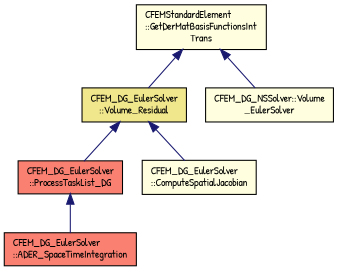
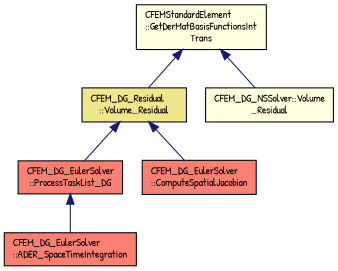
  digraph {
    fontname="Patrick Hand"
    rankdir=TB
    node [color=black fillcolor=salmon fontname="Patrick Hand" fontsize=10 shape=record style=filled]
    edge [color=midnightblue dir=back fontname="Patrick Hand" fontsize=10 labelfontname=Helvetica labelfontsize=10 style=solid]
    n1 [fillcolor=lightyellow fontcolor=black height=0.2 label="CFEMStandardElement\l::GetDerMatBasisFunctionsInt\lTrans" width=0.4]
-   n2 [fillcolor=khaki height=0.2 label="CFEM_DG_EulerSolver\l::Volume_Residual" width=0.4]
-   n3 [fillcolor=lightyellow height=0.2 label="CFEM_DG_NSSolver::Volume\l_EulerSolver" width=0.4]
+   n2 [fillcolor=khaki height=0.2 label="CFEM_DG_Residual\l::Volume_Residual" width=0.4]
+   n3 [fillcolor=lightyellow height=0.2 label="CFEM_DG_NSSolver::Volume\l_Residual" width=0.4]
    n4 [height=0.2 label="CFEM_DG_EulerSolver\l::ProcessTaskList_DG" width=0.4]
-   n5 [fillcolor=lightyellow height=0.2 label="CFEM_DG_EulerSolver\l::ComputeSpatialJacobian" width=0.4]
+   n5 [height=0.2 label="CFEM_DG_EulerSolver\l::ComputeSpatialJacobian" width=0.4]
    n6 [height=0.2 label="CFEM_DG_EulerSolver\l::ADER_SpaceTimeIntegration" width=0.4]
    n1 -> n2
    n1 -> n3
    n2 -> n4
    n2 -> n5
    n4 -> n6
  }
